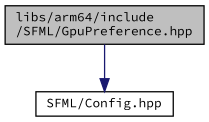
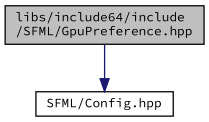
  digraph {
    fontname="Source Code Pro"
    node [color=black fontname="Source Code Pro" fontsize=10 shape=record style=filled]
-   n1 [fillcolor=grey75 fontcolor=black height=0.2 label="libs/arm64/include\l/SFML/GpuPreference.hpp" width=0.4]
+   n1 [fillcolor=grey75 fontcolor=black height=0.2 label="libs/include64/include\l/SFML/GpuPreference.hpp" width=0.4]
    n2 [fillcolor=white height=0.2 label="SFML/Config.hpp" width=0.4]
    n1 -> n2 [color=midnightblue fontname="Source Code Pro" fontsize=10 labelfontname=Helvetica labelfontsize=10 style=solid]
  }
